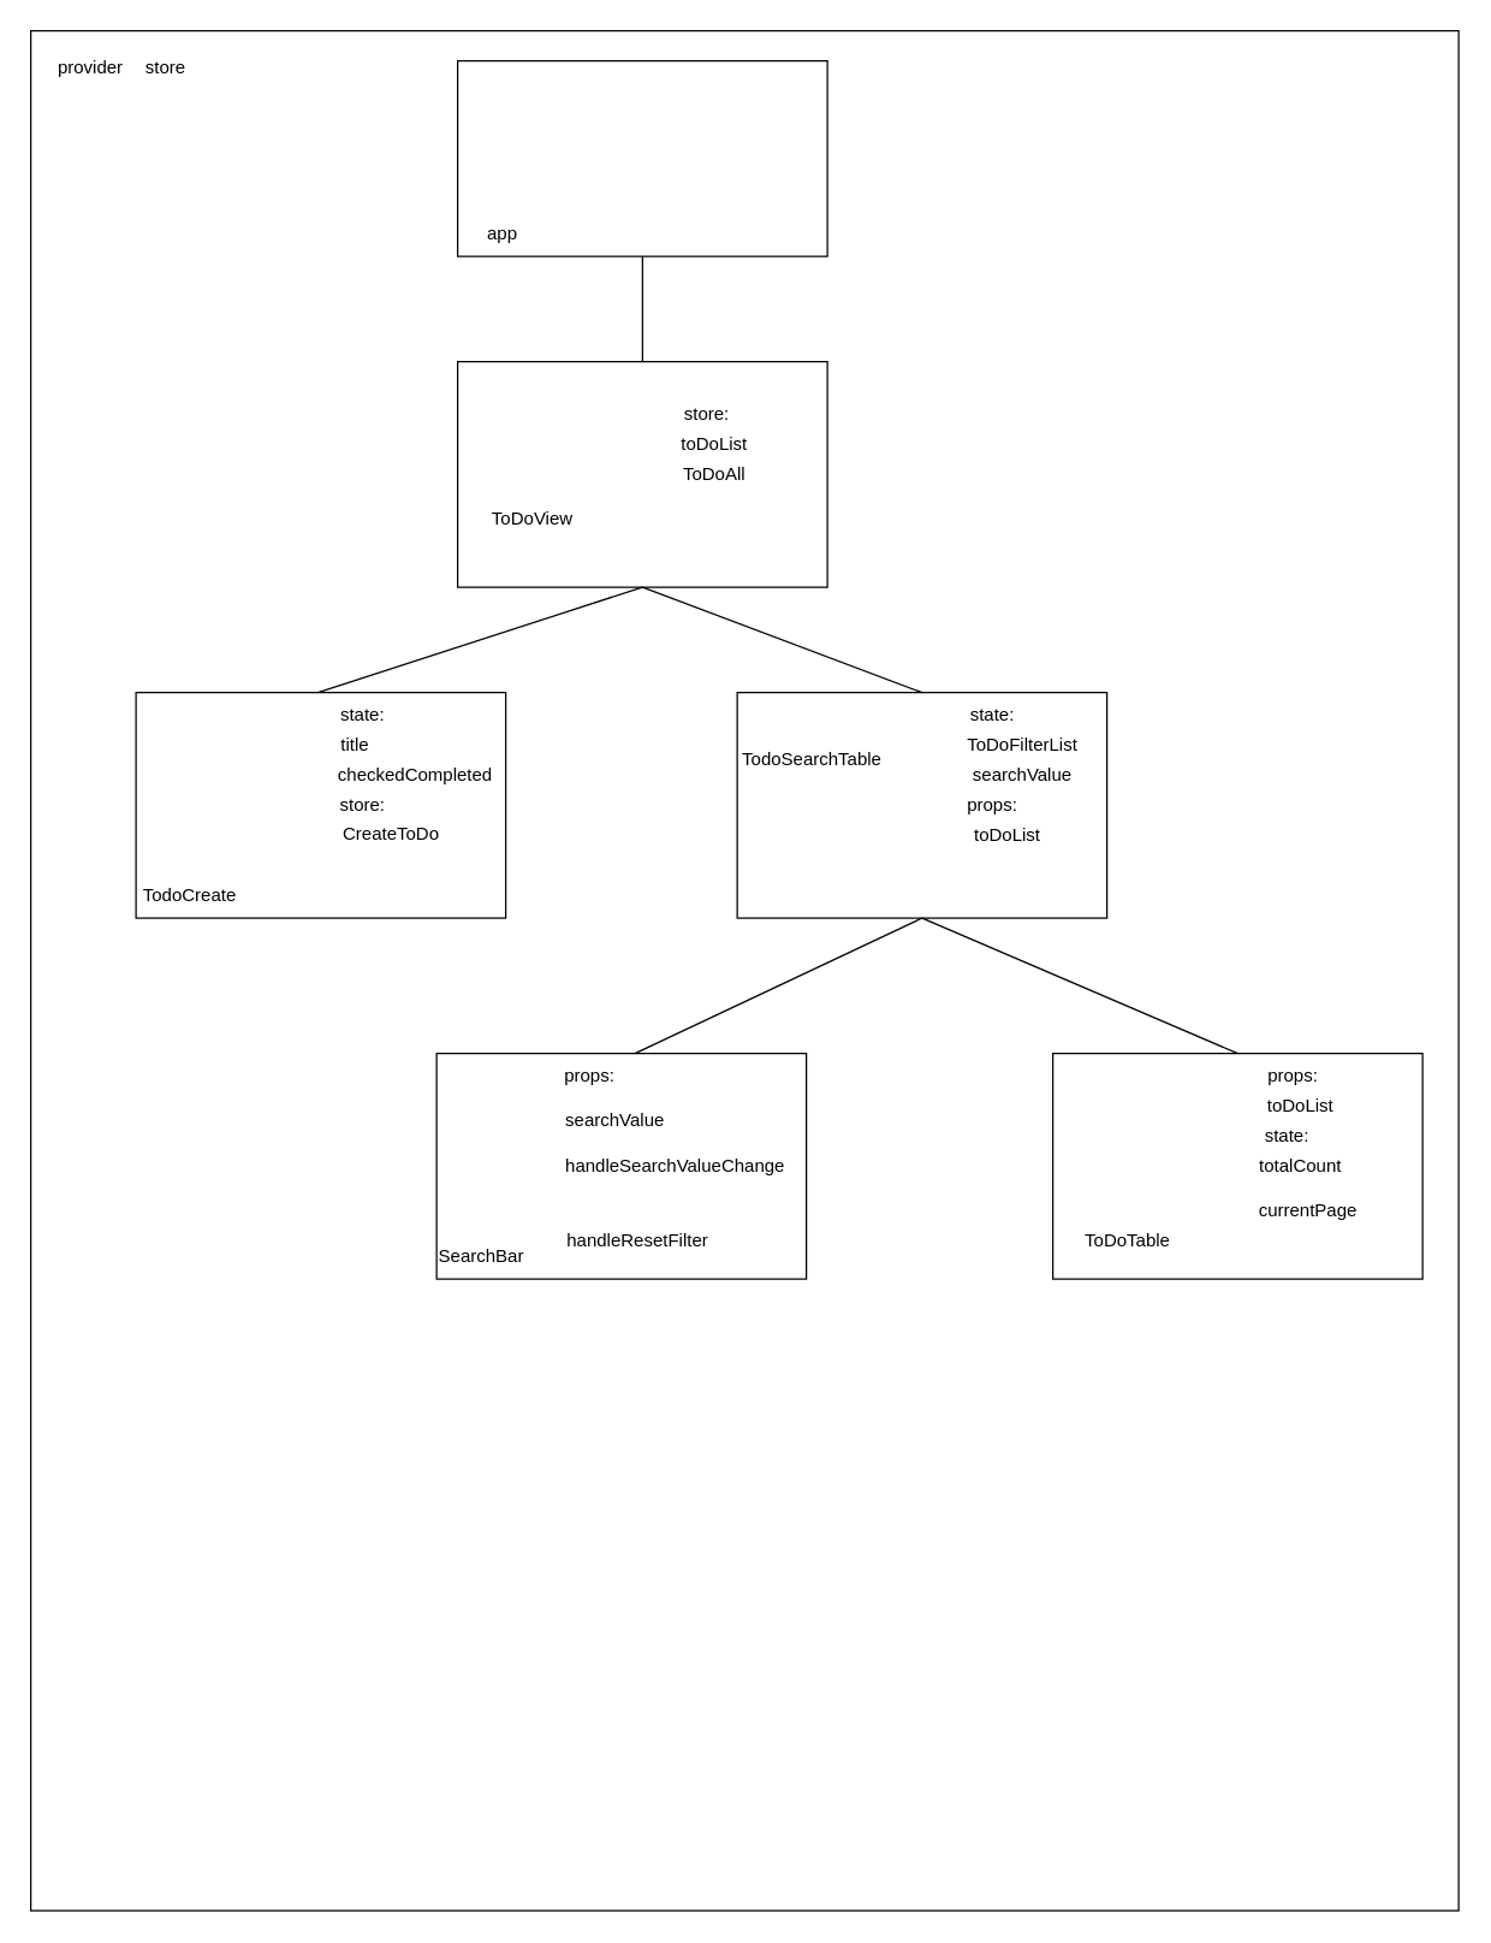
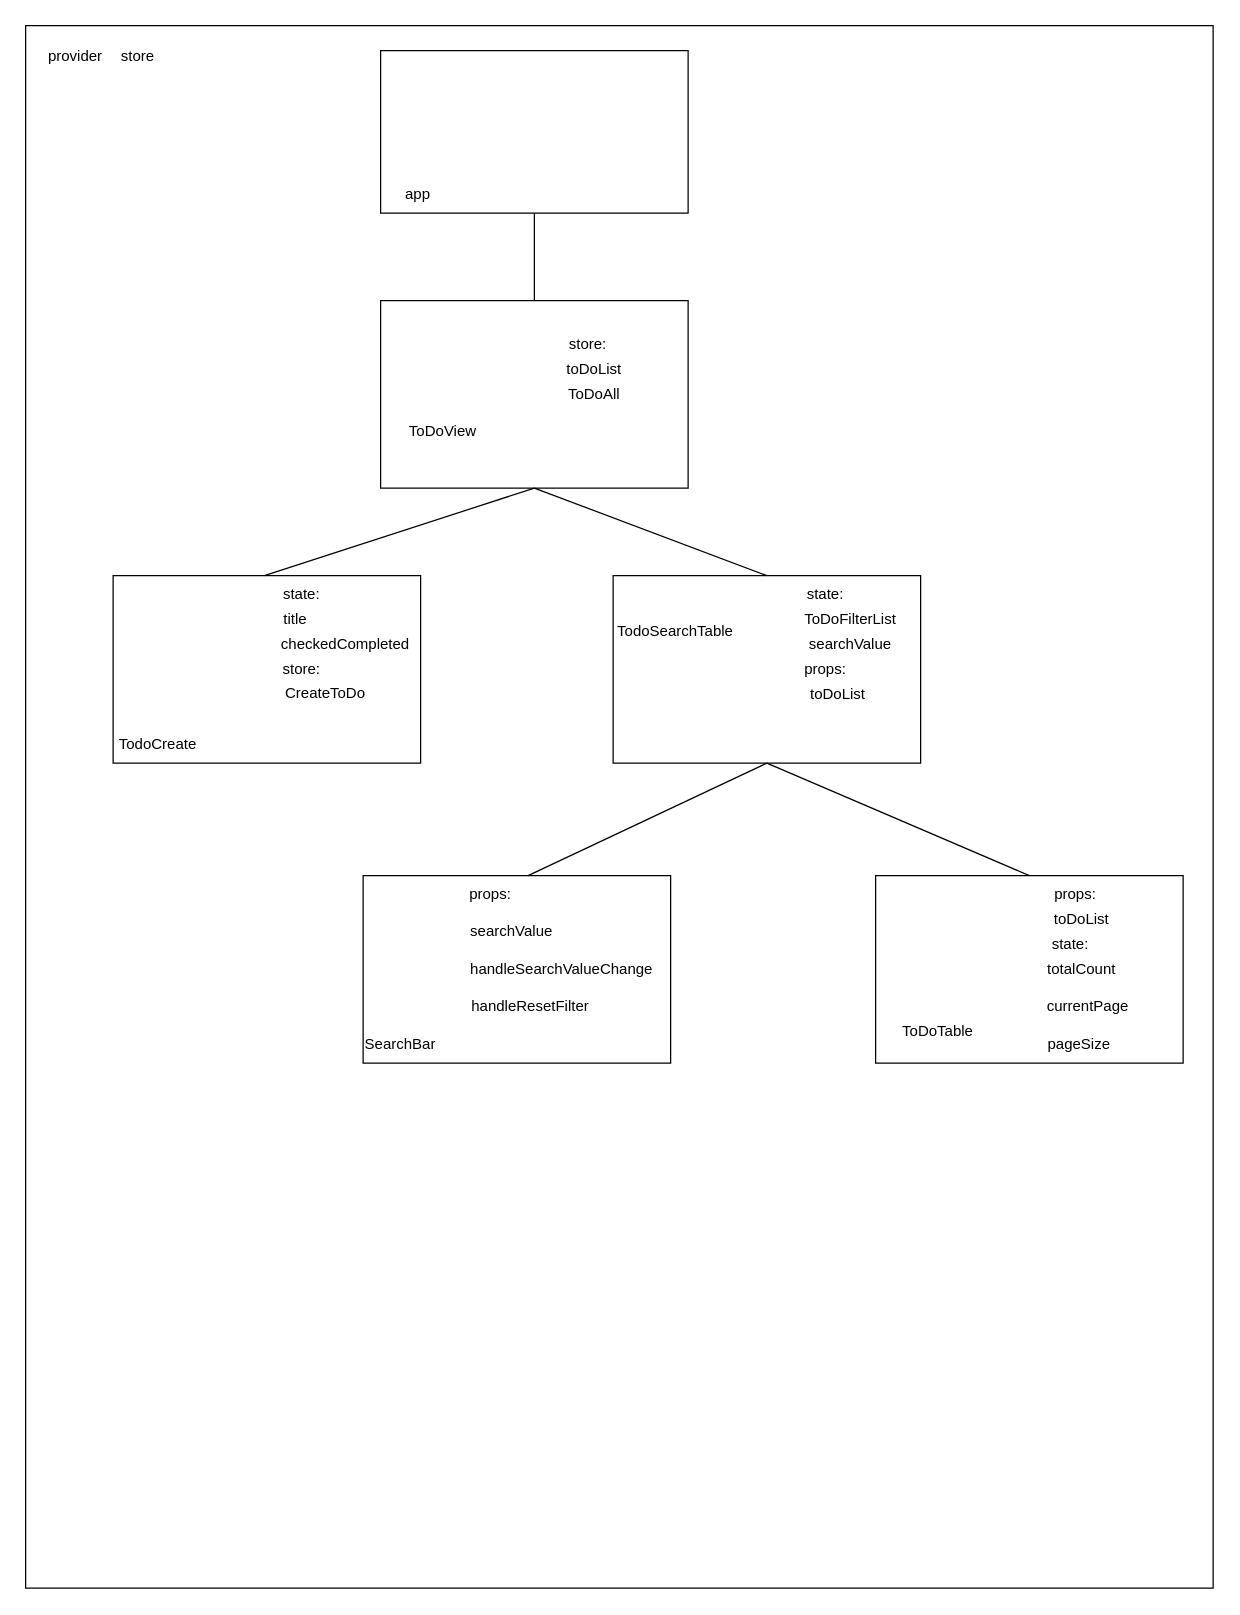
  <mxCell id="0" />
  <mxCell id="1" parent="0" />
  <mxCell id="2" value="" style="rounded=0;whiteSpace=wrap;html=1;" parent="1" vertex="1"><mxGeometry x="20" y="20" width="950" height="1250" as="geometry" /></mxCell>
  <mxCell id="3" value="provider" style="text;html=1;align=center;verticalAlign=middle;whiteSpace=wrap;rounded=0;" vertex="1" parent="1"><mxGeometry x="30" y="30" width="60" height="30" as="geometry" /></mxCell>
  <mxCell id="4" value="store" style="text;html=1;align=center;verticalAlign=middle;whiteSpace=wrap;rounded=0;" vertex="1" parent="1"><mxGeometry x="80" y="30" width="60" height="30" as="geometry" /></mxCell>
  <mxCell id="5" value="" style="rounded=0;whiteSpace=wrap;html=1;" vertex="1" parent="1"><mxGeometry x="304" y="40" width="246" height="130" as="geometry" /></mxCell>
  <mxCell id="6" value="app" style="text;html=1;align=center;verticalAlign=middle;whiteSpace=wrap;rounded=0;" vertex="1" parent="1"><mxGeometry x="304" y="140" width="60" height="30" as="geometry" /></mxCell>
  <mxCell id="7" value="" style="rounded=0;whiteSpace=wrap;html=1;" vertex="1" parent="1"><mxGeometry x="304" y="240" width="246" height="150" as="geometry" /></mxCell>
  <mxCell id="8" value="ToDoView" style="text;html=1;align=center;verticalAlign=middle;whiteSpace=wrap;rounded=0;" vertex="1" parent="1"><mxGeometry x="324" y="330" width="60" height="30" as="geometry" /></mxCell>
  <mxCell id="9" value="toDoList" style="text;html=1;align=center;verticalAlign=middle;whiteSpace=wrap;rounded=0;" vertex="1" parent="1"><mxGeometry x="435" y="280" width="80" height="30" as="geometry" /></mxCell>
  <mxCell id="10" value="" style="rounded=0;whiteSpace=wrap;html=1;" vertex="1" parent="1"><mxGeometry x="90" y="460" width="246" height="150" as="geometry" /></mxCell>
  <mxCell id="11" value="TodoCreate" style="text;html=1;align=center;verticalAlign=middle;whiteSpace=wrap;rounded=0;" vertex="1" parent="1"><mxGeometry x="96" y="580" width="60" height="30" as="geometry" /></mxCell>
  <mxCell id="12" value="title" style="text;html=1;align=center;verticalAlign=middle;whiteSpace=wrap;rounded=0;" vertex="1" parent="1"><mxGeometry x="206" y="480" width="60" height="30" as="geometry" /></mxCell>
  <mxCell id="13" value="store:" style="text;html=1;align=center;verticalAlign=middle;whiteSpace=wrap;rounded=0;" vertex="1" parent="1"><mxGeometry x="440" y="260" width="60" height="30" as="geometry" /></mxCell>
  <mxCell id="14" value="checkedCompleted" style="text;html=1;align=center;verticalAlign=middle;whiteSpace=wrap;rounded=0;" vertex="1" parent="1"><mxGeometry x="246" y="500" width="60" height="30" as="geometry" /></mxCell>
  <mxCell id="15" value="" style="rounded=0;whiteSpace=wrap;html=1;" vertex="1" parent="1"><mxGeometry x="490" y="460" width="246" height="150" as="geometry" /></mxCell>
  <mxCell id="16" value="TodoSearchTable" style="text;html=1;align=center;verticalAlign=middle;whiteSpace=wrap;rounded=0;" vertex="1" parent="1"><mxGeometry x="510" y="490" width="60" height="30" as="geometry" /></mxCell>
  <mxCell id="17" value="searchValue" style="text;html=1;align=center;verticalAlign=middle;whiteSpace=wrap;rounded=0;" vertex="1" parent="1"><mxGeometry x="650" y="500" width="60" height="30" as="geometry" /></mxCell>
  <mxCell id="18" value="ToDoFilterList" style="text;html=1;align=center;verticalAlign=middle;whiteSpace=wrap;rounded=0;" vertex="1" parent="1"><mxGeometry x="650" y="480" width="60" height="30" as="geometry" /></mxCell>
  <mxCell id="19" value="state:" style="text;html=1;align=center;verticalAlign=middle;whiteSpace=wrap;rounded=0;" vertex="1" parent="1"><mxGeometry x="630" y="460" width="60" height="30" as="geometry" /></mxCell>
  <mxCell id="20" value="props:" style="text;html=1;align=center;verticalAlign=middle;whiteSpace=wrap;rounded=0;" vertex="1" parent="1"><mxGeometry x="630" y="520" width="60" height="30" as="geometry" /></mxCell>
  <mxCell id="21" value="toDoList" style="text;html=1;align=center;verticalAlign=middle;whiteSpace=wrap;rounded=0;" vertex="1" parent="1"><mxGeometry x="640" y="540" width="60" height="30" as="geometry" /></mxCell>
  <mxCell id="22" value="" style="rounded=0;whiteSpace=wrap;html=1;" vertex="1" parent="1"><mxGeometry x="290" y="700" width="246" height="150" as="geometry" /></mxCell>
  <mxCell id="23" value="" style="rounded=0;whiteSpace=wrap;html=1;" vertex="1" parent="1"><mxGeometry x="700" y="700" width="246" height="150" as="geometry" /></mxCell>
  <mxCell id="24" value="SearchBar" style="text;html=1;align=center;verticalAlign=middle;whiteSpace=wrap;rounded=0;" vertex="1" parent="1"><mxGeometry x="290" y="820" width="60" height="30" as="geometry" /></mxCell>
  <mxCell id="25" value="searchValue" style="text;html=1;align=center;verticalAlign=middle;whiteSpace=wrap;rounded=0;" vertex="1" parent="1"><mxGeometry x="369" y="730" width="80" height="30" as="geometry" /></mxCell>
  <mxCell id="26" value="handleSearchValueChange" style="text;html=1;align=center;verticalAlign=middle;whiteSpace=wrap;rounded=0;" vertex="1" parent="1"><mxGeometry x="369" y="760" width="160" height="30" as="geometry" /></mxCell>
- <mxCell id="27" value="handleResetFilter" style="text;html=1;align=center;verticalAlign=middle;whiteSpace=wrap;rounded=0;" vertex="1" parent="1"><mxGeometry x="369" y="810" width="110" height="30" as="geometry" /></mxCell>
+ <mxCell id="27" value="handleResetFilter" style="text;html=1;align=center;verticalAlign=middle;whiteSpace=wrap;rounded=0;" vertex="1" parent="1"><mxGeometry x="369" y="790" width="110" height="30" as="geometry" /></mxCell>
  <mxCell id="28" value="ToDoTable" style="text;html=1;align=center;verticalAlign=middle;whiteSpace=wrap;rounded=0;" vertex="1" parent="1"><mxGeometry x="720" y="810" width="60" height="30" as="geometry" /></mxCell>
  <mxCell id="29" value="toDoList" style="text;html=1;align=center;verticalAlign=middle;whiteSpace=wrap;rounded=0;" vertex="1" parent="1"><mxGeometry x="830" y="720" width="70" height="30" as="geometry" /></mxCell>
  <mxCell id="30" value="props:" style="text;html=1;align=center;verticalAlign=middle;whiteSpace=wrap;rounded=0;" vertex="1" parent="1"><mxGeometry x="830" y="700" width="60" height="30" as="geometry" /></mxCell>
  <mxCell id="31" value="state:" style="text;html=1;align=center;verticalAlign=middle;whiteSpace=wrap;rounded=0;" vertex="1" parent="1"><mxGeometry x="816" y="740" width="80" height="30" as="geometry" /></mxCell>
  <mxCell id="32" value="totalCount" style="text;html=1;align=center;verticalAlign=middle;whiteSpace=wrap;rounded=0;" vertex="1" parent="1"><mxGeometry x="830" y="760" width="70" height="30" as="geometry" /></mxCell>
  <mxCell id="33" value="currentPage" style="text;html=1;align=center;verticalAlign=middle;whiteSpace=wrap;rounded=0;" vertex="1" parent="1"><mxGeometry x="830" y="790" width="80" height="30" as="geometry" /></mxCell>
+ <mxCell id="34" value="pageSize" style="text;html=1;align=center;verticalAlign=middle;whiteSpace=wrap;rounded=0;" vertex="1" parent="1"><mxGeometry x="830" y="820" width="66" height="30" as="geometry" /></mxCell>
  <mxCell id="35" value="ToDoAll" style="text;html=1;align=center;verticalAlign=middle;whiteSpace=wrap;rounded=0;" vertex="1" parent="1"><mxGeometry x="440" y="300" width="70" height="30" as="geometry" /></mxCell>
  <mxCell id="36" value="state:" style="text;html=1;align=center;verticalAlign=middle;whiteSpace=wrap;rounded=0;" vertex="1" parent="1"><mxGeometry x="211" y="460" width="60" height="30" as="geometry" /></mxCell>
  <mxCell id="37" value="CreateToDo" style="text;html=1;align=center;verticalAlign=middle;whiteSpace=wrap;rounded=0;" vertex="1" parent="1"><mxGeometry x="230" y="539" width="60" height="30" as="geometry" /></mxCell>
  <mxCell id="38" value="store:" style="text;html=1;align=center;verticalAlign=middle;whiteSpace=wrap;rounded=0;" vertex="1" parent="1"><mxGeometry x="211" y="520" width="60" height="30" as="geometry" /></mxCell>
  <mxCell id="39" value="props:" style="text;html=1;align=center;verticalAlign=middle;whiteSpace=wrap;rounded=0;" vertex="1" parent="1"><mxGeometry x="362" y="700" width="60" height="30" as="geometry" /></mxCell>
  <mxCell id="40" value="" style="endArrow=none;html=1;rounded=0;entryX=0.5;entryY=1;entryDx=0;entryDy=0;exitX=0.5;exitY=0;exitDx=0;exitDy=0;" edge="1" parent="1" source="7" target="5"><mxGeometry width="50" height="50" relative="1" as="geometry"><mxPoint x="250" y="350" as="sourcePoint" /><mxPoint x="300" y="300" as="targetPoint" /></mxGeometry></mxCell>
  <mxCell id="41" value="" style="endArrow=none;html=1;rounded=0;entryX=0.5;entryY=1;entryDx=0;entryDy=0;exitX=0;exitY=0;exitDx=0;exitDy=0;" edge="1" parent="1" source="36" target="7"><mxGeometry width="50" height="50" relative="1" as="geometry"><mxPoint x="250" y="350" as="sourcePoint" /><mxPoint x="300" y="300" as="targetPoint" /></mxGeometry></mxCell>
  <mxCell id="42" value="" style="endArrow=none;html=1;rounded=0;entryX=0.5;entryY=0;entryDx=0;entryDy=0;exitX=0.5;exitY=1;exitDx=0;exitDy=0;" edge="1" parent="1" source="7" target="15"><mxGeometry width="50" height="50" relative="1" as="geometry"><mxPoint x="437" y="250" as="sourcePoint" /><mxPoint x="437" y="180" as="targetPoint" /></mxGeometry></mxCell>
  <mxCell id="43" value="" style="endArrow=none;html=1;rounded=0;entryX=0.5;entryY=1;entryDx=0;entryDy=0;exitX=1;exitY=0;exitDx=0;exitDy=0;" edge="1" parent="1" source="39" target="15"><mxGeometry width="50" height="50" relative="1" as="geometry"><mxPoint x="250" y="850" as="sourcePoint" /><mxPoint x="300" y="800" as="targetPoint" /></mxGeometry></mxCell>
  <mxCell id="44" value="" style="endArrow=none;html=1;rounded=0;entryX=0.5;entryY=1;entryDx=0;entryDy=0;exitX=0.5;exitY=0;exitDx=0;exitDy=0;" edge="1" parent="1" source="23" target="15"><mxGeometry width="50" height="50" relative="1" as="geometry"><mxPoint x="250" y="600" as="sourcePoint" /><mxPoint x="300" y="550" as="targetPoint" /></mxGeometry></mxCell>
